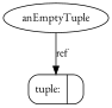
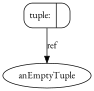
  digraph {
    fontname="EB Garamond"
    node [fontname="EB Garamond"]
    n1 [label=anEmptyTuple shape=ellipse]
    n2 [label="tuple: | " shape=Mrecord]
-   n1 -> n2 [label=ref fontname="EB Garamond"]
+   n2 -> n1 [label=ref fontname="EB Garamond"]
  }
